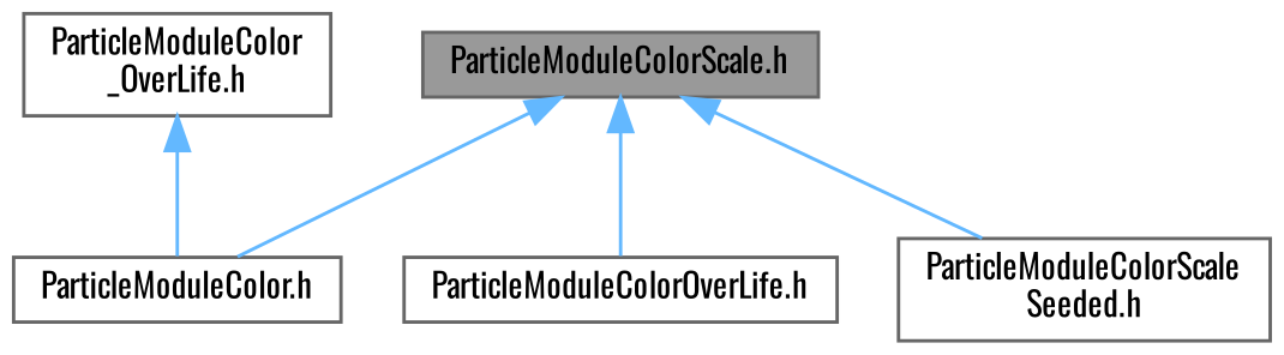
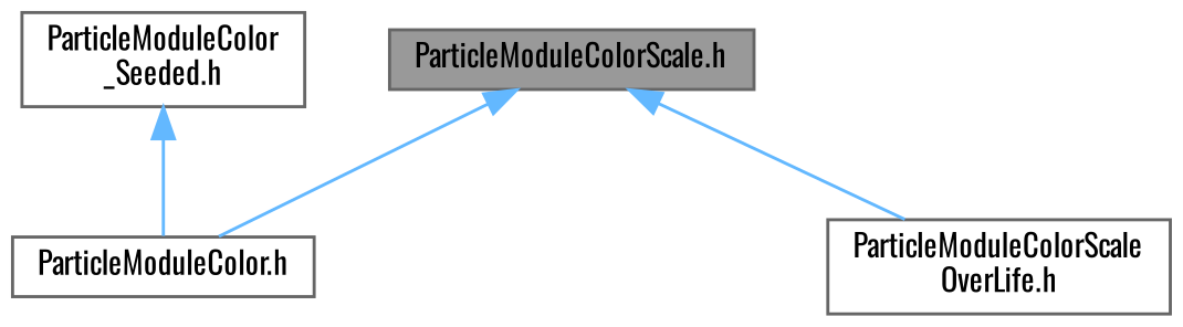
  digraph {
    fontname=Oswald
    node [color=grey40 fillcolor=white fontname=Oswald fontsize=10 shape=box style=filled]
    edge [color=steelblue1 dir=back fontname=Oswald fontsize=10 labelfontname=Helvetica labelfontsize=10 style=solid]
    n1 [color=gray40 fillcolor=grey60 fontcolor=black height=0.2 label="ParticleModuleColorScale.h" width=0.4]
    n2 [height=0.2 label="ParticleModuleColor.h" width=0.4]
-   n3 [height=0.2 label="ParticleModuleColorOverLife.h" width=0.4]
-   n4 [height=0.2 label="ParticleModuleColorScale\lSeeded.h" width=0.4]
-   n5 [height=0.2 label="ParticleModuleColor\l_OverLife.h" width=0.4]
+   n4 [height=0.2 label="ParticleModuleColorScale\lOverLife.h" width=0.4]
+   n5 [height=0.2 label="ParticleModuleColor\l_Seeded.h" width=0.4]
    n1 -> n2
-   n1 -> n3
    n1 -> n4
    n5 -> n2
  }
